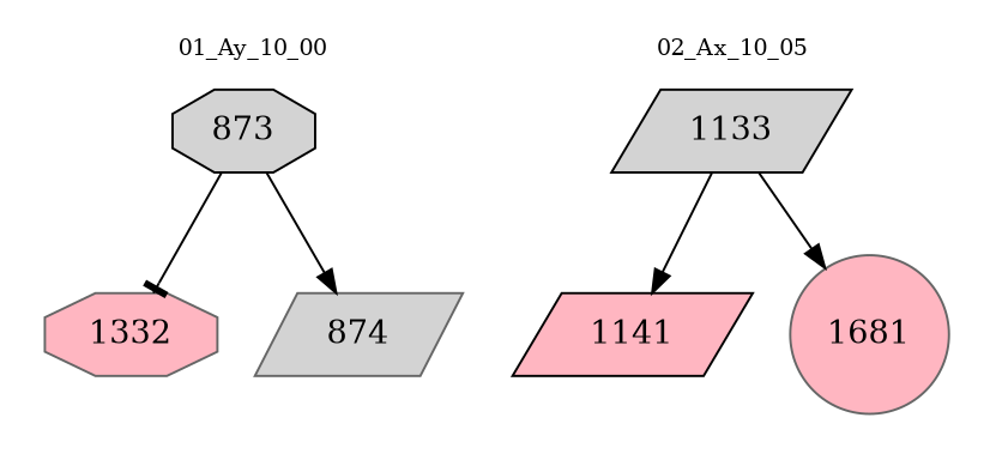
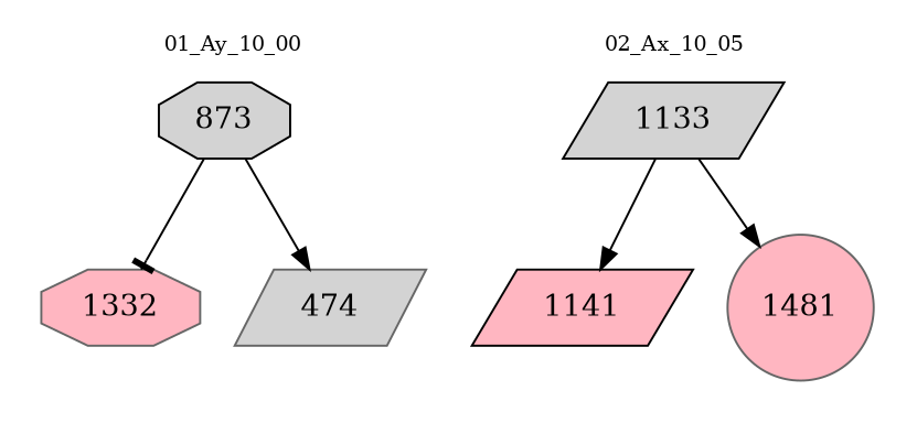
  digraph {
    node [color=black fillcolor=lightgrey shape=parallelogram style=filled]
    edge [arrowhead=normal color=black]
    n1 [label=873 shape=octagon]
    n2 [color=gray40 fillcolor=lightpink label=1332 shape=octagon]
-   n3 [color=gray40 label=874]
+   n3 [color=gray40 label=474]
    n4 [label=1133]
    n5 [fillcolor=lightpink label=1141]
-   n6 [color=gray40 fillcolor=lightpink label=1681 shape=circle]
+   n6 [color=gray40 fillcolor=lightpink label=1481 shape=circle]
    subgraph cluster_1 {
      color=white
      fontsize=10
      label="01_Ay_10_00"
      n1
      n2
      n3
    }
    subgraph cluster_2 {
      color=white
      fontsize=10
      label="02_Ax_10_05"
      n4
      n5
      n6
    }
    n1 -> n2 [arrowhead=tee]
    n1 -> n3
    n4 -> n5
    n4 -> n6
  }
